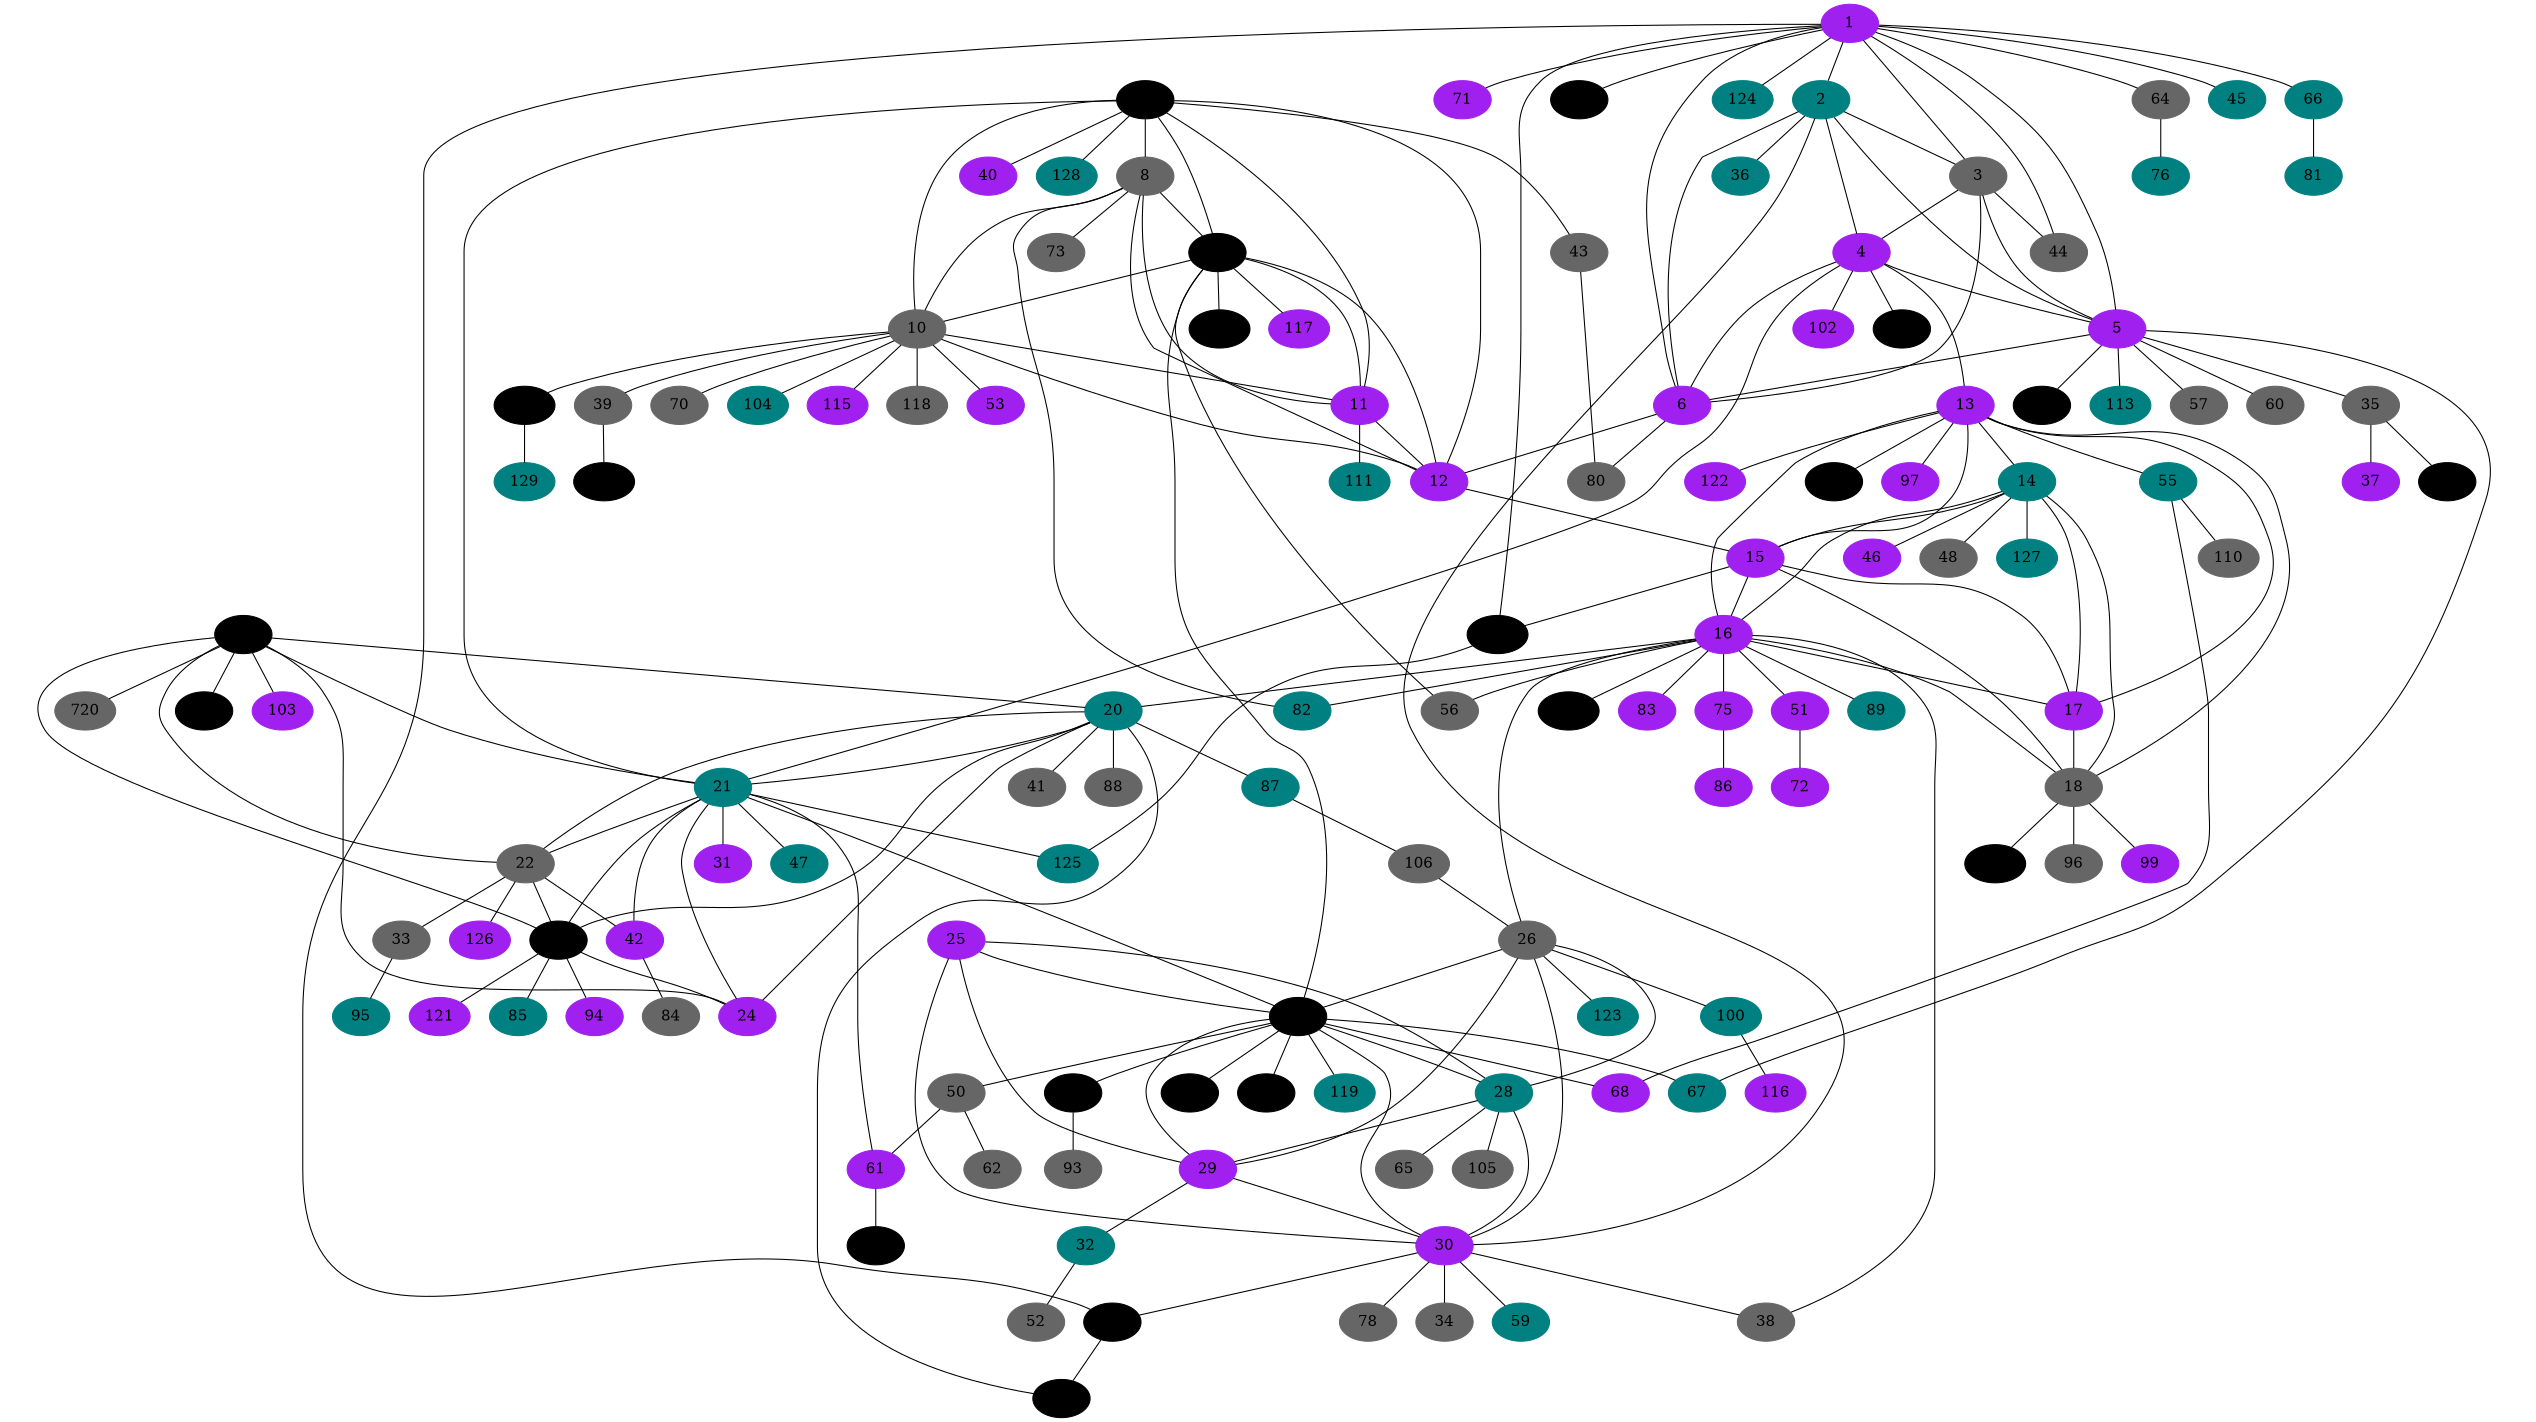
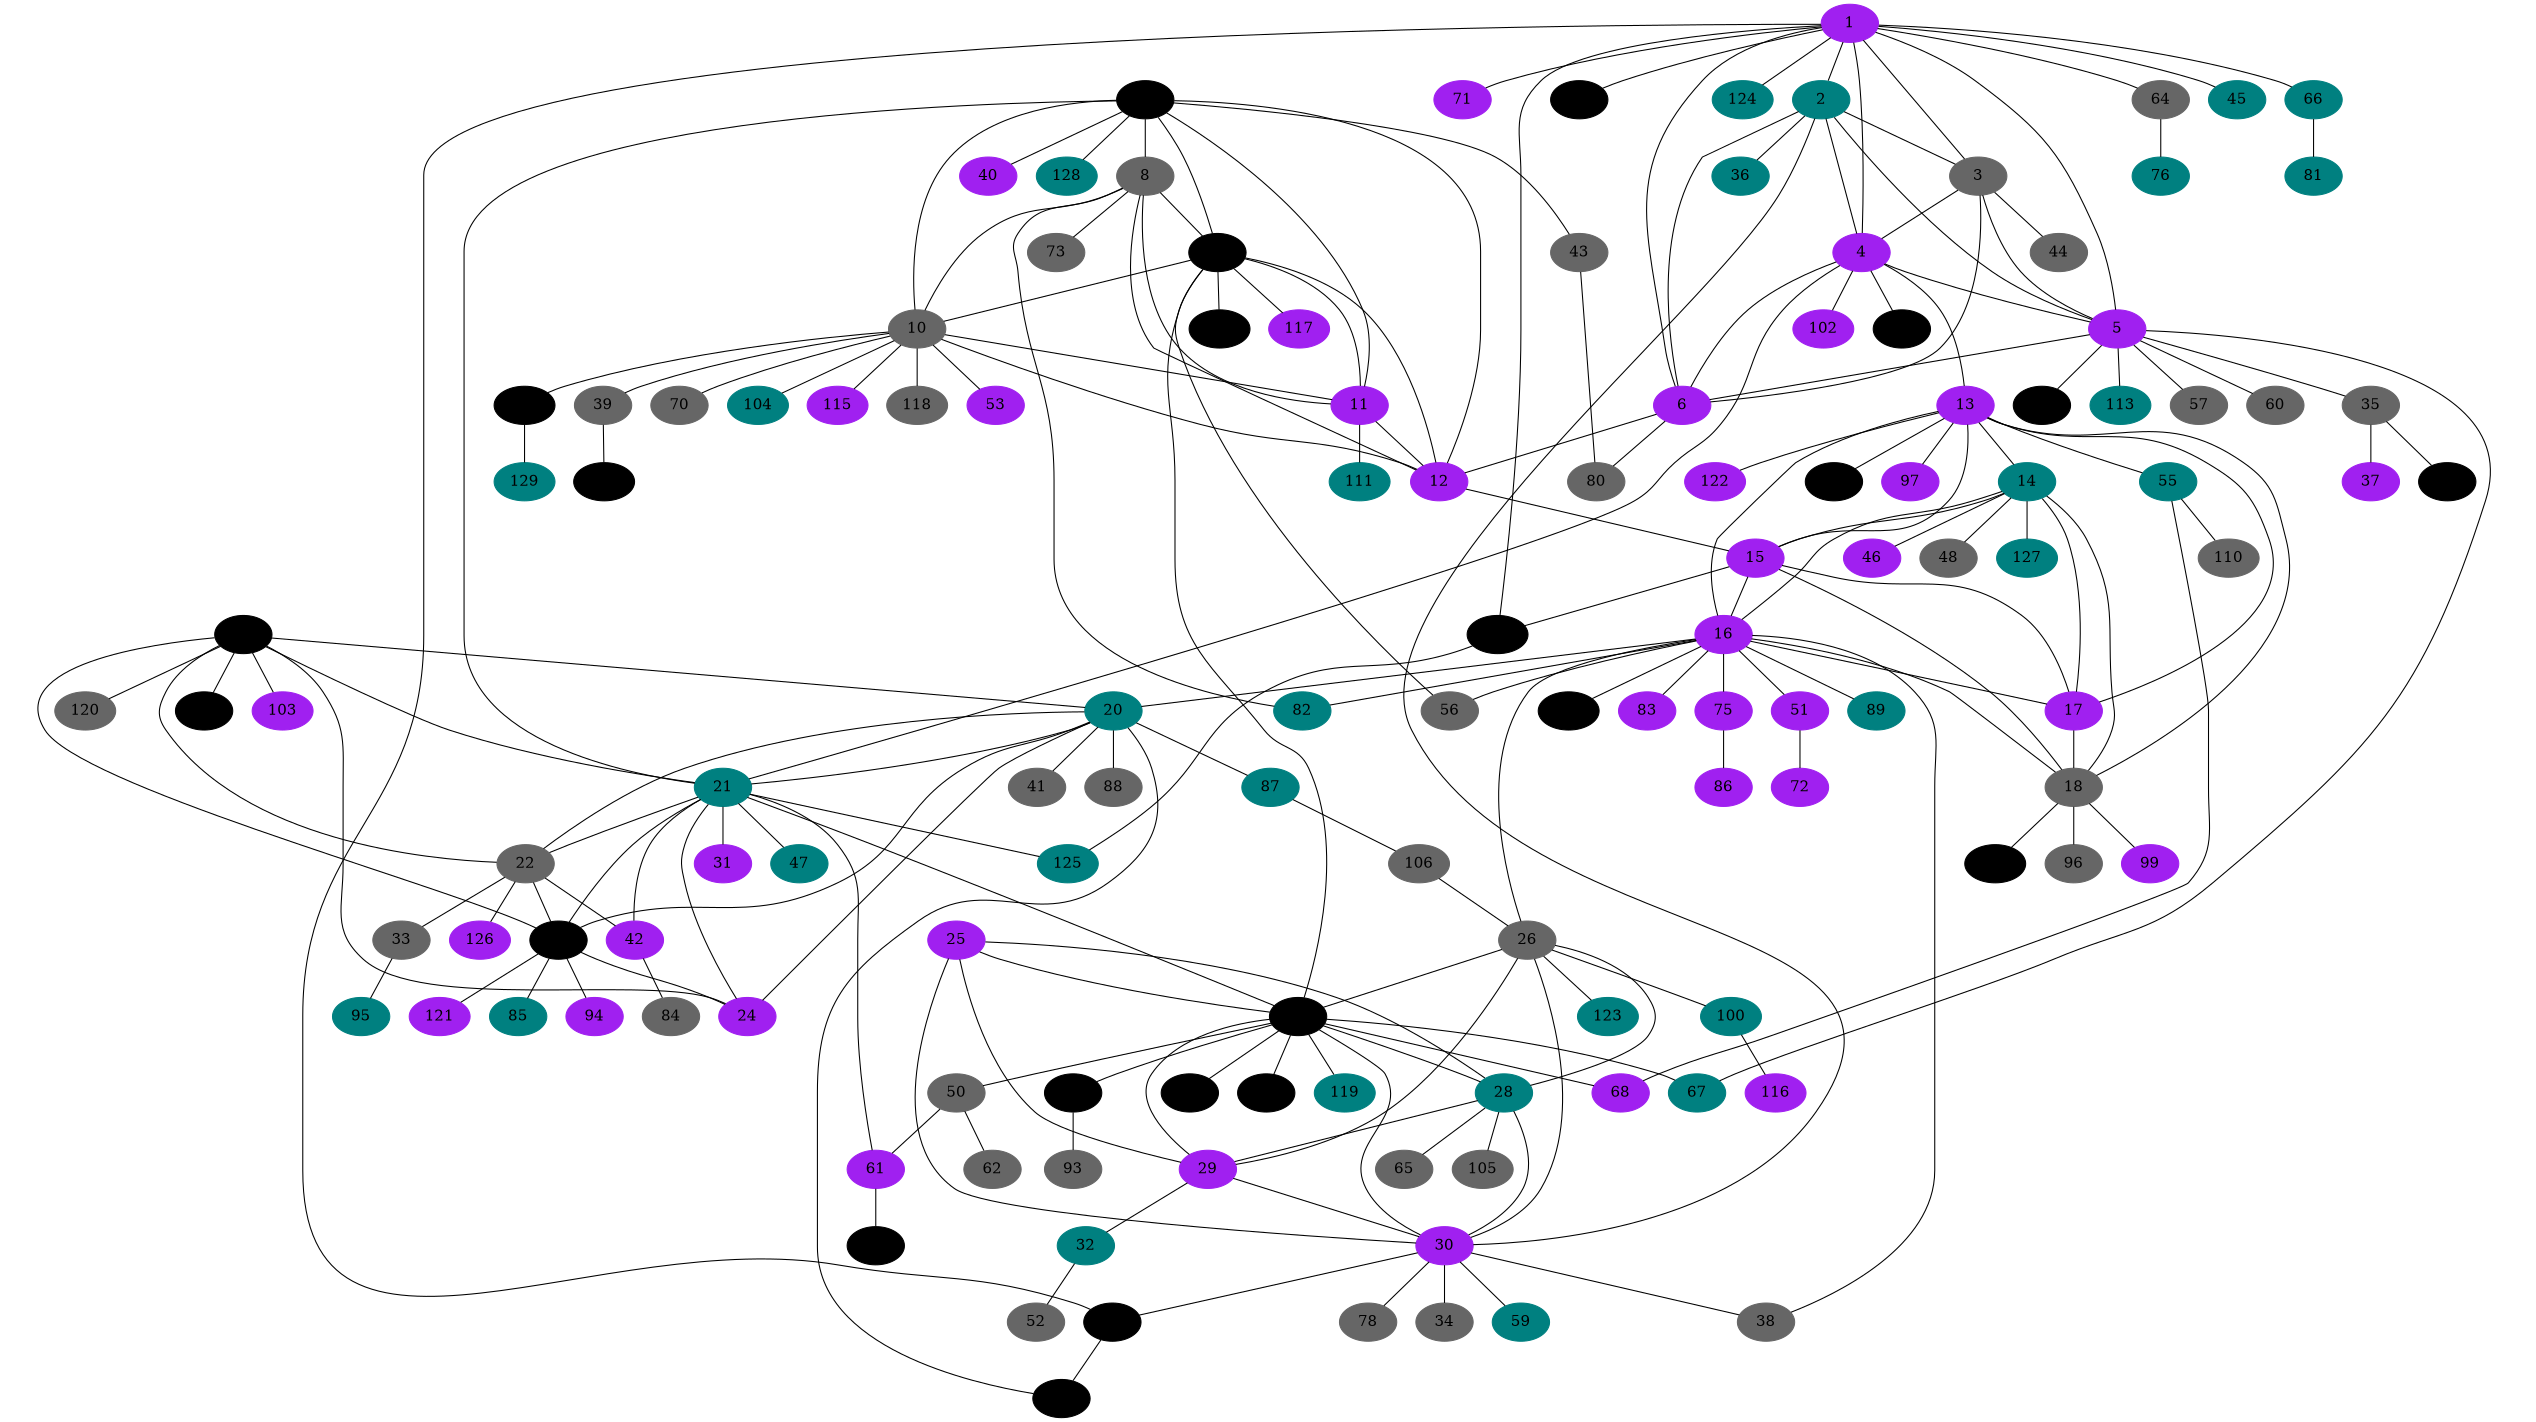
  graph {
    node [color=purple style=filled]
    2 [color=teal]
    1
    3 [color=gray40]
    4
    5
    6
    45 [color=teal]
    64 [color=gray40]
    66 [color=teal]
    71
    79 [color=black]
    98 [color=black]
    114 [color=black]
    124 [color=teal]
    30
    36 [color=teal]
    44 [color=gray40]
    13
    21 [color=teal]
    74 [color=black]
    102
    35 [color=gray40]
    57 [color=gray40]
    60 [color=gray40]
    67 [color=teal]
    69 [color=black]
    113 [color=teal]
    12
    80 [color=gray40]
    76 [color=teal]
    81 [color=teal]
    91 [color=black]
    125 [color=teal]
    38 [color=gray40]
    34 [color=gray40]
    59 [color=teal]
    78 [color=gray40]
    15
    14 [color=teal]
    16
    17
    18 [color=gray40]
    55 [color=teal]
    90 [color=black]
    97
    122
    27 [color=black]
    22 [color=gray40]
    23 [color=black]
    24
    31
    42
    47 [color=teal]
    61
    37
    54 [color=black]
    7 [color=black]
    8 [color=gray40]
    9 [color=black]
    10 [color=gray40]
    11
    40
    43 [color=gray40]
    128 [color=teal]
    73 [color=gray40]
    82 [color=teal]
    56 [color=gray40]
    101 [color=black]
    117
    39 [color=gray40]
    53
    70 [color=gray40]
    104 [color=teal]
    107 [color=black]
    115
    118 [color=gray40]
    111 [color=teal]
    28 [color=teal]
    29
    50 [color=gray40]
    58 [color=black]
    63 [color=black]
    68
    92 [color=black]
    119 [color=teal]
    109 [color=black]
    129 [color=teal]
    46
    48 [color=gray40]
    127 [color=teal]
    20 [color=teal]
    26 [color=gray40]
    51
    75
    83
    89 [color=teal]
    108 [color=black]
    96 [color=gray40]
    99
    112 [color=black]
    110 [color=gray40]
    41 [color=gray40]
    87 [color=teal]
    88 [color=gray40]
    100 [color=teal]
    123 [color=teal]
    72
    86
    19 [color=black]
    49 [color=black]
    103
-   120 [color=gray40 label=720]
+   120 [color=gray40]
    33 [color=gray40]
    126
    85 [color=teal]
    94
    121
    106 [color=gray40]
    84 [color=gray40]
    77 [color=black]
    95 [color=teal]
    25
    65 [color=gray40]
    105 [color=gray40]
    32 [color=teal]
    116
    62 [color=gray40]
    93 [color=gray40]
    52 [color=gray40]
    2 -- 3
    2 -- 4
    2 -- 5
    2 -- 6
    2 -- 30
    2 -- 36
    1 -- 2
    1 -- 3
-   1 -- 44
+   1 -- 4
    1 -- 5
    1 -- 6
    1 -- 45
    1 -- 64
    1 -- 66
    1 -- 71
    1 -- 79
    1 -- 98
    1 -- 114
    1 -- 124
    3 -- 4
    3 -- 5
    3 -- 6
    3 -- 44
    4 -- 5
    4 -- 6
    4 -- 13
    4 -- 21
    4 -- 74
    4 -- 102
    5 -- 6
    5 -- 35
    5 -- 57
    5 -- 60
    5 -- 67
    5 -- 69
    5 -- 113
    6 -- 12
    6 -- 80
    64 -- 76
    66 -- 81
    79 -- 91
    114 -- 125
    30 -- 79
    30 -- 38
    30 -- 34
    30 -- 59
    30 -- 78
    13 -- 15
    13 -- 14
    13 -- 16
    13 -- 17
    13 -- 18
    13 -- 55
    13 -- 90
    13 -- 97
    13 -- 122
    21 -- 125
    21 -- 27
    21 -- 22
    21 -- 23
    21 -- 24
    21 -- 31
    21 -- 42
    21 -- 47
    21 -- 61
    35 -- 37
    35 -- 54
    12 -- 15
    15 -- 114
    15 -- 16
    15 -- 17
    15 -- 18
    14 -- 15
    14 -- 16
    14 -- 17
    14 -- 18
    14 -- 46
    14 -- 48
    14 -- 127
    16 -- 38
    16 -- 17
    16 -- 18
    16 -- 82
    16 -- 56
    16 -- 20
    16 -- 26
    16 -- 51
    16 -- 75
    16 -- 83
    16 -- 89
    16 -- 108
    17 -- 18
    18 -- 96
    18 -- 99
    18 -- 112
    55 -- 68
    55 -- 110
    27 -- 30
    27 -- 67
    27 -- 28
    27 -- 29
    27 -- 50
    27 -- 58
    27 -- 63
    27 -- 68
    27 -- 92
    27 -- 119
    22 -- 23
    22 -- 42
    22 -- 33
    22 -- 126
    23 -- 24
    23 -- 85
    23 -- 94
    23 -- 121
    42 -- 84
    61 -- 77
    7 -- 21
    7 -- 12
    7 -- 8
    7 -- 9
    7 -- 10
    7 -- 11
    7 -- 40
    7 -- 43
    7 -- 128
    8 -- 12
    8 -- 9
    8 -- 10
    8 -- 11
    8 -- 73
    8 -- 82
    9 -- 12
    9 -- 27
    9 -- 10
    9 -- 11
    9 -- 56
    9 -- 101
    9 -- 117
    10 -- 12
    10 -- 11
    10 -- 39
    10 -- 53
    10 -- 70
    10 -- 104
    10 -- 107
    10 -- 115
    10 -- 118
    11 -- 12
    11 -- 111
    43 -- 80
    39 -- 109
    107 -- 129
    28 -- 30
    28 -- 29
    28 -- 65
    28 -- 105
    29 -- 30
    29 -- 32
    50 -- 61
    50 -- 62
    92 -- 93
    20 -- 21
    20 -- 91
    20 -- 22
    20 -- 23
    20 -- 24
    20 -- 41
    20 -- 87
    20 -- 88
    26 -- 30
    26 -- 27
    26 -- 28
    26 -- 29
    26 -- 100
    26 -- 123
    51 -- 72
    75 -- 86
    87 -- 106
    100 -- 116
    19 -- 21
    19 -- 22
    19 -- 23
    19 -- 24
    19 -- 20
    19 -- 49
    19 -- 103
    19 -- 120
    33 -- 95
    106 -- 26
    25 -- 30
    25 -- 27
    25 -- 28
    25 -- 29
    32 -- 52
  }
